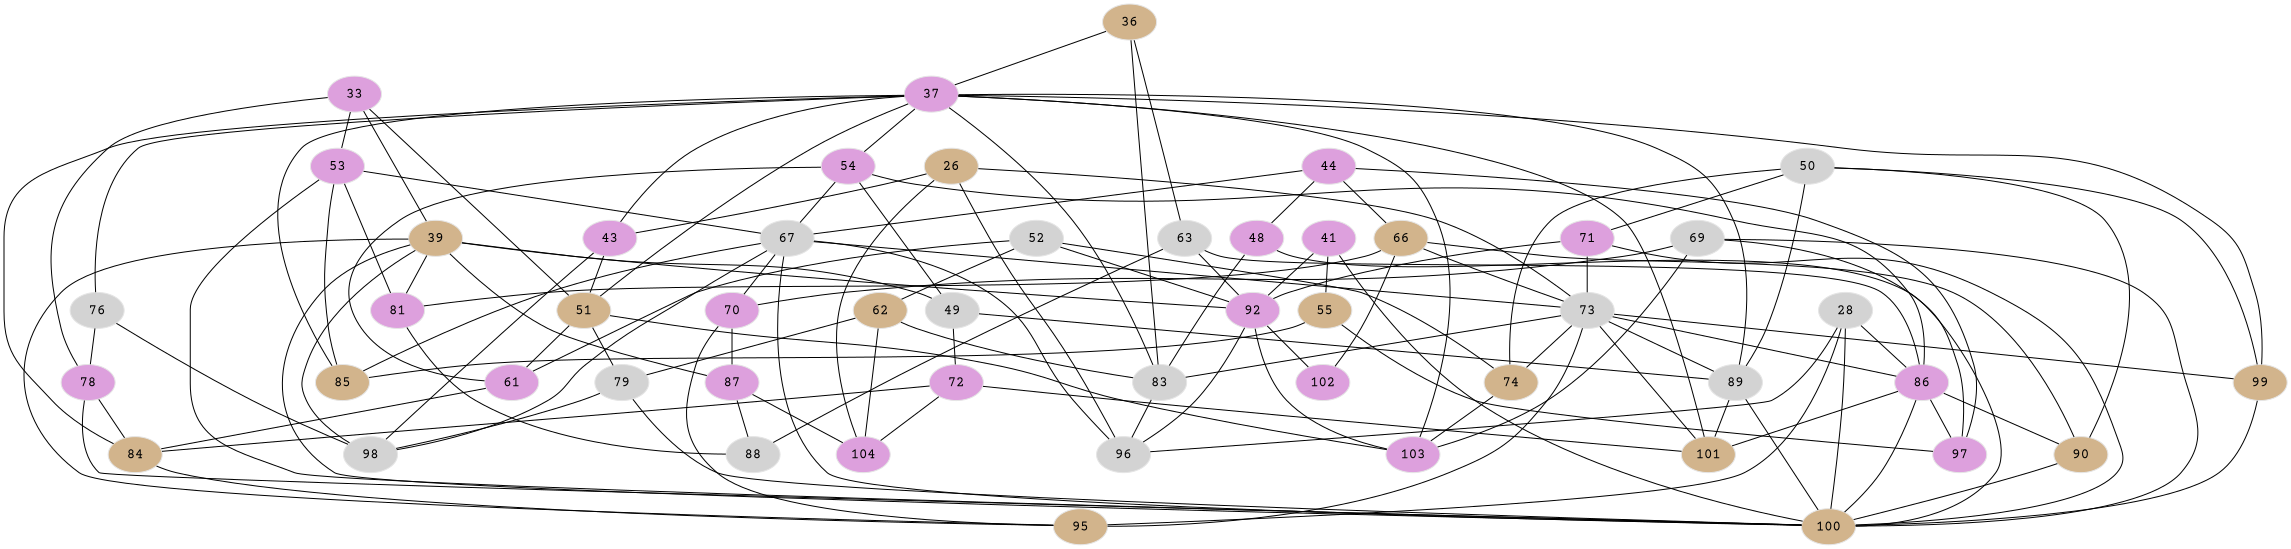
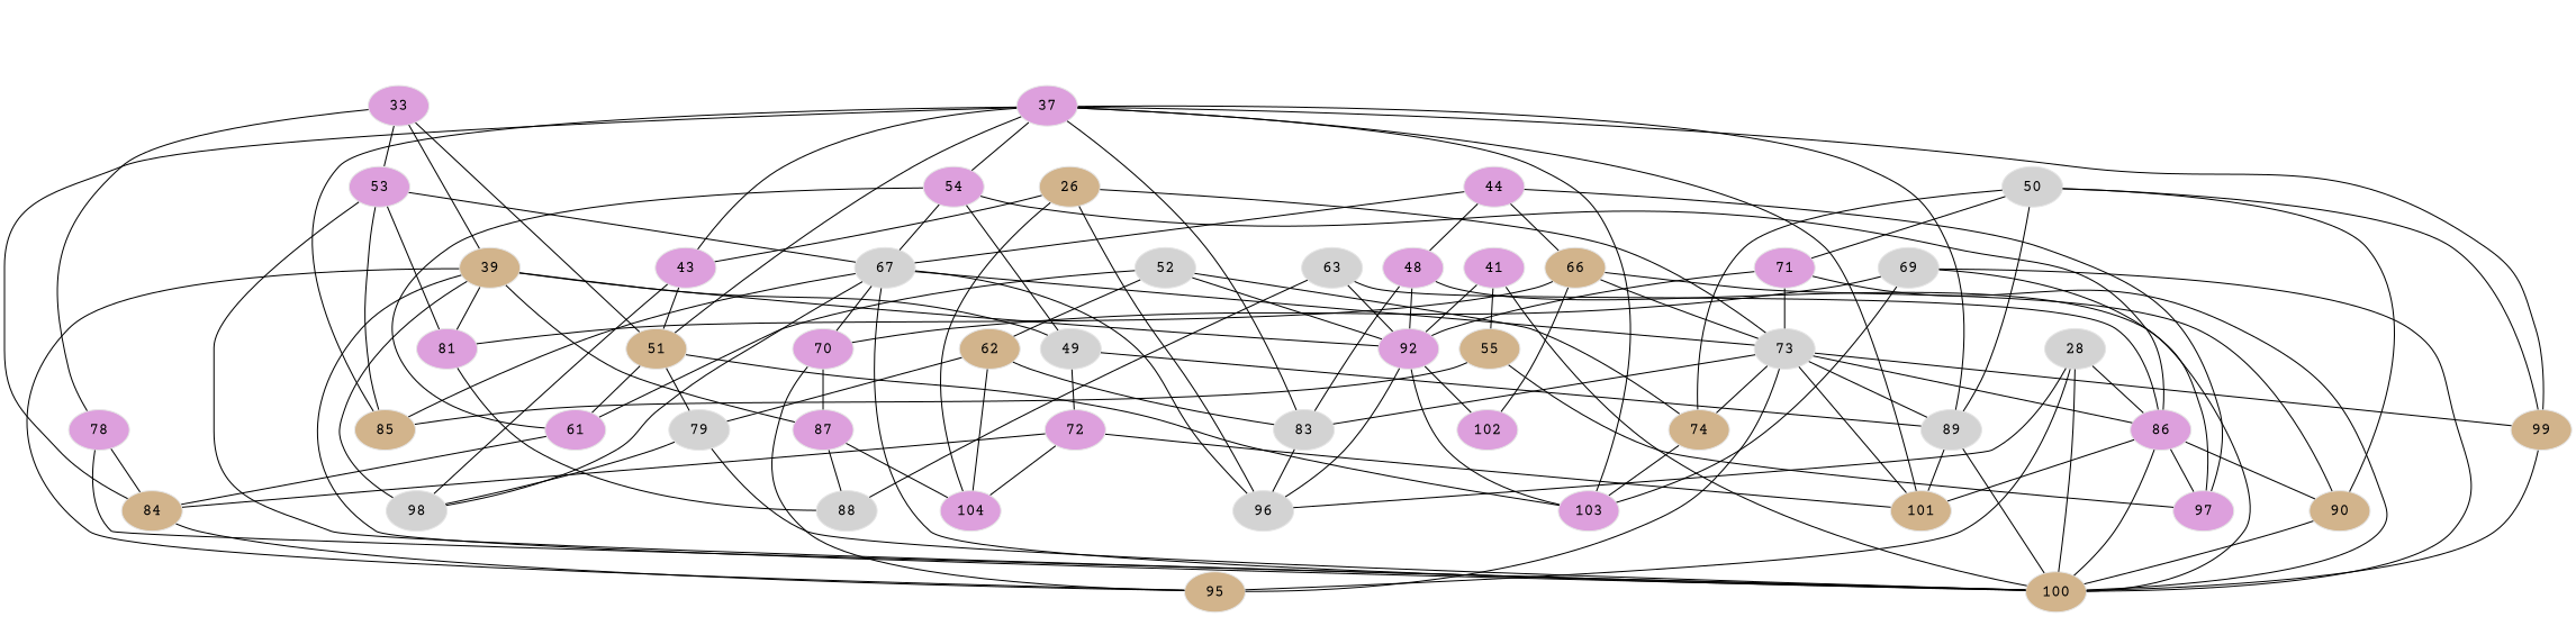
  graph {
    fontname="Courier Prime"
    node [color=gray90 fillcolor=plum fontname="Courier Prime" style=filled]
    edge [fontname="Courier Prime"]
    26 [fillcolor=tan]
    43
    73 [fillcolor=lightgrey super="+18+42+32"]
    96 [fillcolor=lightgrey super="+15+94"]
    104
    n6 [fillcolor=tan label=51 super="+25"]
    98 [fillcolor=lightgrey super="+58"]
    86 [super="+75+80"]
    95 [fillcolor=tan super="+57"]
    83 [fillcolor=lightgrey super="+64"]
    89 [fillcolor=lightgrey super="+77"]
    99 [fillcolor=tan]
    101 [fillcolor=tan super="+49"]
    74 [fillcolor=tan super="+45"]
    100 [fillcolor=tan super="+11+23+65+91+93"]
    97
    90 [fillcolor=tan]
    28 [fillcolor=lightgrey]
    39 [fillcolor=tan super="+2+5"]
    n20 [fillcolor=lightgrey label=49]
    81
    87
    92 [super="+40+82"]
    33
    53 [super="+21"]
    78
    85 [fillcolor=tan super="+35"]
    67 [fillcolor=lightgrey super="+1+3+4+47"]
    103 [super="+38"]
    61
    79 [fillcolor=lightgrey]
    84 [fillcolor=tan super="+30"]
    37 [super="+27+29"]
    54 [super="+16"]
-   76 [fillcolor=lightgrey]
-   36 [fillcolor=tan]
    63 [fillcolor=lightgrey]
    88 [fillcolor=lightgrey]
    72
    102
    41
    55 [fillcolor=tan]
    44
    48
    66 [fillcolor=tan super="+46"]
    70
    50 [fillcolor=lightgrey super="+13"]
    71
    52 [fillcolor=lightgrey]
    62 [fillcolor=tan]
    69 [fillcolor=lightgrey]
    26 -- 43
    26 -- 73
    26 -- 96
    26 -- 104
    43 -- n6
    43 -- 98
    73 -- 86 [weight=2]
    73 -- 95 [weight=2]
    73 -- 83 [weight=2]
    73 -- 89 [weight=2]
    73 -- 99
    73 -- 101 [weight=2]
    73 -- 74 [weight=2]
    n6 -- 103
    n6 -- 61
    n6 -- 79
    86 -- 101 [weight=2]
    86 -- 100
    86 -- 97
    86 -- 90
    83 -- 96
    89 -- 101 [weight=2]
    89 -- 100
    99 -- 100
    74 -- 103 [weight=2]
    90 -- 100
    28 -- 96
    28 -- 86
    28 -- 95
    28 -- 100
    39 -- 98
    39 -- 95
    39 -- 100
    39 -- n20
    39 -- 81
    39 -- 87
    39 -- 92
    n20 -- 89
    n20 -- 72
    81 -- 88
    87 -- 104
    87 -- 88
    92 -- 96
    92 -- 103
    92 -- 102 [weight=2]
    33 -- n6
    33 -- 39
    33 -- 53
    33 -- 78
    53 -- 100
    53 -- 81
    53 -- 85 [weight=2]
    53 -- 67
    78 -- 100
    78 -- 84
    67 -- 73 [weight=2]
    67 -- 96 [weight=2]
    67 -- 98
    67 -- 100
    67 -- 85
    67 -- 70
    61 -- 84
    79 -- 98
    79 -- 100
    84 -- 95
    37 -- 43
    37 -- n6
    37 -- 83
    37 -- 89 [weight=2]
    37 -- 99
    37 -- 101
    37 -- 85
    37 -- 103
    37 -- 84 [weight=2]
    37 -- 54
-   37 -- 76
    54 -- 86
    54 -- n20
    54 -- 67 [weight=2]
    54 -- 61
-   76 -- 98 [weight=2]
-   76 -- 78
-   36 -- 83 [weight=2]
-   36 -- 37
-   36 -- 63
    63 -- 86
    63 -- 92
    63 -- 88
    72 -- 104
    72 -- 101
    72 -- 84
    41 -- 100 [weight=2]
    41 -- 92
    41 -- 55
    55 -- 97
    55 -- 85 [weight=2]
    44 -- 97
    44 -- 67
    44 -- 48
    44 -- 66
    48 -- 83
    48 -- 100
+   48 -- 92
    66 -- 73
    66 -- 90
    66 -- 81
    66 -- 102 [weight=2]
    70 -- 95
    70 -- 87
    50 -- 89 [weight=2]
    50 -- 99
    50 -- 74
    50 -- 90
    50 -- 71
    71 -- 73
    71 -- 100
    71 -- 92
    52 -- 74
    52 -- 92
    52 -- 61
    52 -- 62
    62 -- 104
    62 -- 83
    62 -- 79
    69 -- 100
    69 -- 97
    69 -- 103
    69 -- 70
  }
